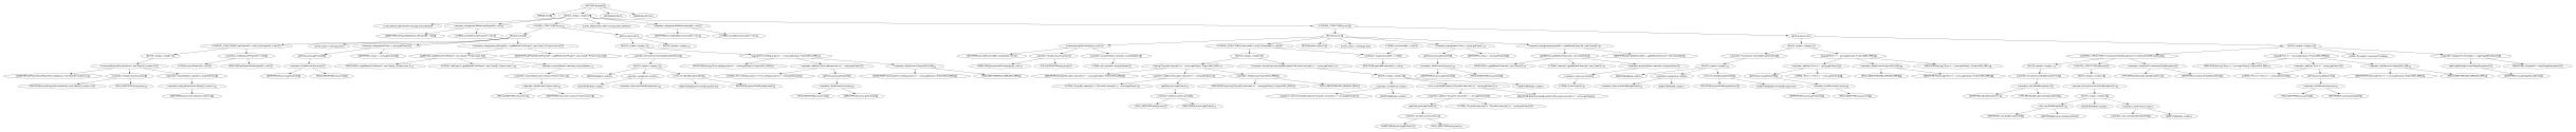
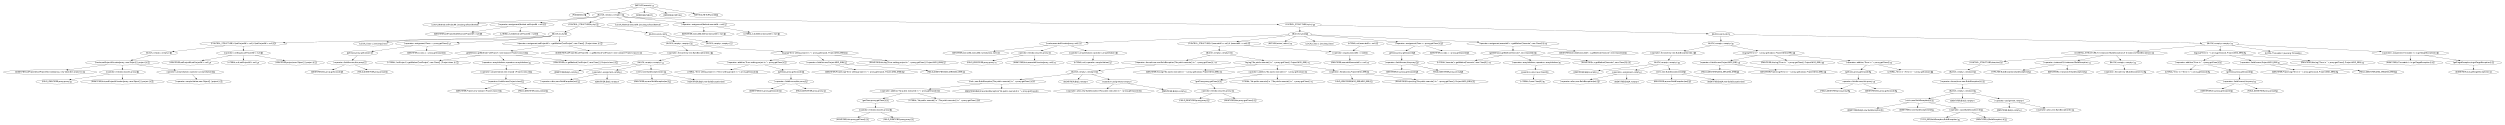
  digraph {
    fontname=Inter
    node [fontname=Inter]
    edge [fontname=Inter]
    n1 [label=<(METHOD,execute)<SUB>118</SUB>>]
    n2 [label=<(PARAM,this)<SUB>118</SUB>>]
    n3 [label=<(BLOCK,&lt;empty&gt;,&lt;empty&gt;)<SUB>118</SUB>>]
    n4 [label=<(MODIFIER,PUBLIC)>]
    n5 [label=<(MODIFIER,VIRTUAL)>]
+   n6 [label=<(METHOD_RETURN,void)<SUB>118</SUB>>]
    n7 [label=<(LOCAL,Method setProjectM: java.lang.reflect.Method)>]
    n8 [label=<(&lt;operator&gt;.assignment,Method setProjectM = null)<SUB>119</SUB>>]
    n9 [label=<(CONTROL_STRUCTURE,try,try)<SUB>120</SUB>>]
    n10 [label=<(LOCAL,Method executeM: java.lang.reflect.Method)>]
    n11 [label=<(&lt;operator&gt;.assignment,Method executeM = null)<SUB>137</SUB>>]
    n12 [label=<(CONTROL_STRUCTURE,try,try)<SUB>138</SUB>>]
    n13 [label=<(IDENTIFIER,setProjectM,Method setProjectM = null)<SUB>119</SUB>>]
    n14 [label=<(LITERAL,null,Method setProjectM = null)<SUB>119</SUB>>]
    n15 [label=<(BLOCK,try,try)<SUB>120</SUB>>]
    n16 [label=<(BLOCK,catch,catch)>]
    n17 [label=<(IDENTIFIER,executeM,Method executeM = null)<SUB>137</SUB>>]
    n18 [label=<(LITERAL,null,Method executeM = null)<SUB>137</SUB>>]
    n19 [label=<(BLOCK,try,try)<SUB>138</SUB>>]
    n20 [label=<(BLOCK,catch,catch)>]
    n21 [label=<(LOCAL,Class c: java.lang.Class)>]
    n22 [label=<(&lt;operator&gt;.assignment,Class c = proxy.getClass())<SUB>121</SUB>>]
    n23 [label=<(&lt;operator&gt;.assignment,setProjectM = c.getMethod(&quot;setProject&quot;, new Class[] { Project.class }))<SUB>122</SUB>>]
    n24 [label=<(CONTROL_STRUCTURE,if (setProjectM != null),if (setProjectM != null))<SUB>124</SUB>>]
    n25 [label=<(BLOCK,&lt;empty&gt;,&lt;empty&gt;)<SUB>127</SUB>>]
    n26 [label=<(BLOCK,&lt;empty&gt;,&lt;empty&gt;)<SUB>130</SUB>>]
    n27 [label=<(IDENTIFIER,c,Class c = proxy.getClass())<SUB>121</SUB>>]
    n28 [label=<(getClass,proxy.getClass())<SUB>121</SUB>>]
    n29 [label=<(IDENTIFIER,setProjectM,setProjectM = c.getMethod(&quot;setProject&quot;, new Class[] { Project.class }))<SUB>122</SUB>>]
    n30 [label=<(getMethod,c.getMethod(&quot;setProject&quot;, new Class[] { Project.class }))<SUB>123</SUB>>]
    n31 [label=<(&lt;operator&gt;.notEquals,setProjectM != null)<SUB>124</SUB>>]
    n32 [label=<(BLOCK,&lt;empty&gt;,&lt;empty&gt;)<SUB>124</SUB>>]
    n33 [label=<(&lt;operator&gt;.fieldAccess,this.proxy)<SUB>121</SUB>>]
    n34 [label=<(IDENTIFIER,this,proxy.getClass())<SUB>121</SUB>>]
    n35 [label=<(FIELD_IDENTIFIER,proxy,proxy)<SUB>121</SUB>>]
    n36 [label=<(IDENTIFIER,c,c.getMethod(&quot;setProject&quot;, new Class[] { Project.class }))<SUB>123</SUB>>]
    n37 [label=<(LITERAL,&quot;setProject&quot;,c.getMethod(&quot;setProject&quot;, new Class[] { Project.class }))<SUB>123</SUB>>]
    n38 [label=<(&lt;operator&gt;.arrayInitializer,&lt;operator&gt;.arrayInitializer)<SUB>123</SUB>>]
    n39 [label=<(&lt;operator&gt;.arrayInitializer,new Class[] { Project.class })<SUB>123</SUB>>]
    n40 [label=<(&lt;operator&gt;.fieldAccess,Project.class)<SUB>123</SUB>>]
    n41 [label=<(IDENTIFIER,Project,new Class[] { Project.class })<SUB>123</SUB>>]
    n42 [label=<(FIELD_IDENTIFIER,class,class)<SUB>123</SUB>>]
    n43 [label=<(IDENTIFIER,setProjectM,setProjectM != null)<SUB>124</SUB>>]
    n44 [label=<(LITERAL,null,setProjectM != null)<SUB>124</SUB>>]
    n45 [label=<(invoke,setProjectM.invoke(proxy, new Object[] { project }))<SUB>125</SUB>>]
    n46 [label=<(IDENTIFIER,setProjectM,setProjectM.invoke(proxy, new Object[] { project }))<SUB>125</SUB>>]
    n47 [label=<(&lt;operator&gt;.fieldAccess,this.proxy)<SUB>125</SUB>>]
    n48 [label=<(&lt;operator&gt;.arrayInitializer,&lt;operator&gt;.arrayInitializer)<SUB>125</SUB>>]
    n49 [label=<(IDENTIFIER,this,setProjectM.invoke(proxy, new Object[] { project }))<SUB>125</SUB>>]
    n50 [label=<(FIELD_IDENTIFIER,proxy,proxy)<SUB>125</SUB>>]
    n51 [label=<(&lt;operator&gt;.arrayInitializer,new Object[] { project })<SUB>125</SUB>>]
    n52 [label=<(IDENTIFIER,project,new Object[] { project })<SUB>125</SUB>>]
    n53 [label=<(log,log(&quot;Error setting project in &quot; + proxy.getClass(), Project.MSG_ERR))<SUB>131</SUB>>]
    n54 [label=<(&lt;operator&gt;.throw,throw new BuildException(ex);)<SUB>133</SUB>>]
    n55 [label=<(IDENTIFIER,this,log(&quot;Error setting project in &quot; + proxy.getClass(), Project.MSG_ERR))<SUB>131</SUB>>]
    n56 [label=<(&lt;operator&gt;.addition,&quot;Error setting project in &quot; + proxy.getClass())<SUB>131</SUB>>]
    n57 [label=<(&lt;operator&gt;.fieldAccess,Project.MSG_ERR)<SUB>132</SUB>>]
    n58 [label=<(BLOCK,&lt;empty&gt;,&lt;empty&gt;)<SUB>133</SUB>>]
    n59 [label=<(LITERAL,&quot;Error setting project in &quot;,&quot;Error setting project in &quot; + proxy.getClass())<SUB>131</SUB>>]
    n60 [label=<(getClass,proxy.getClass())<SUB>131</SUB>>]
    n61 [label=<(IDENTIFIER,Project,log(&quot;Error setting project in &quot; + proxy.getClass(), Project.MSG_ERR))<SUB>132</SUB>>]
    n62 [label=<(FIELD_IDENTIFIER,MSG_ERR,MSG_ERR)<SUB>132</SUB>>]
    n63 [label=<(&lt;operator&gt;.fieldAccess,this.proxy)<SUB>131</SUB>>]
    n64 [label=<(IDENTIFIER,this,proxy.getClass())<SUB>131</SUB>>]
    n65 [label=<(FIELD_IDENTIFIER,proxy,proxy)<SUB>131</SUB>>]
    n66 [label=<(&lt;operator&gt;.assignment,&lt;empty&gt;)>]
    n67 [label=<(&lt;init&gt;,new BuildException(ex))<SUB>133</SUB>>]
    n68 [label=<(IDENTIFIER,$obj1,&lt;empty&gt;)>]
    n69 [label=<(IDENTIFIER,$obj1,&lt;empty&gt;)>]
    n70 [label=<(&lt;operator&gt;.alloc,new BuildException(ex))<SUB>133</SUB>>]
    n71 [label=<(IDENTIFIER,$obj1,new BuildException(ex))>]
    n72 [label=<(IDENTIFIER,ex,new BuildException(ex))<SUB>133</SUB>>]
    n73 [label=<(LOCAL,Class c: java.lang.Class)>]
    n74 [label=<(&lt;operator&gt;.assignment,Class c = proxy.getClass())<SUB>139</SUB>>]
    n75 [label=<(&lt;operator&gt;.assignment,executeM = c.getMethod(&quot;execute&quot;, new Class[0]))<SUB>140</SUB>>]
    n76 [label=<(CONTROL_STRUCTURE,if (executeM == null),if (executeM == null))<SUB>141</SUB>>]
    n77 [label=<(invoke,executeM.invoke(proxy, null))<SUB>147</SUB>>]
    n78 [label=<(RETURN,return;,return;)<SUB>148</SUB>>]
    n79 [label=<(BLOCK,&lt;empty&gt;,&lt;empty&gt;)<SUB>149</SUB>>]
    n80 [label=<(BLOCK,&lt;empty&gt;,&lt;empty&gt;)<SUB>157</SUB>>]
    n81 [label=<(IDENTIFIER,c,Class c = proxy.getClass())<SUB>139</SUB>>]
    n82 [label=<(getClass,proxy.getClass())<SUB>139</SUB>>]
    n83 [label=<(IDENTIFIER,executeM,executeM = c.getMethod(&quot;execute&quot;, new Class[0]))<SUB>140</SUB>>]
    n84 [label=<(getMethod,c.getMethod(&quot;execute&quot;, new Class[0]))<SUB>140</SUB>>]
    n85 [label=<(&lt;operator&gt;.equals,executeM == null)<SUB>141</SUB>>]
    n86 [label=<(BLOCK,&lt;empty&gt;,&lt;empty&gt;)<SUB>141</SUB>>]
    n87 [label=<(IDENTIFIER,executeM,executeM.invoke(proxy, null))<SUB>147</SUB>>]
    n88 [label=<(&lt;operator&gt;.fieldAccess,this.proxy)<SUB>147</SUB>>]
    n89 [label=<(&lt;operator&gt;.arrayInitializer,&lt;operator&gt;.arrayInitializer)<SUB>147</SUB>>]
    n90 [label=<(&lt;operator&gt;.fieldAccess,this.proxy)<SUB>139</SUB>>]
    n91 [label=<(IDENTIFIER,this,proxy.getClass())<SUB>139</SUB>>]
    n92 [label=<(FIELD_IDENTIFIER,proxy,proxy)<SUB>139</SUB>>]
    n93 [label=<(IDENTIFIER,c,c.getMethod(&quot;execute&quot;, new Class[0]))<SUB>140</SUB>>]
    n94 [label=<(LITERAL,&quot;execute&quot;,c.getMethod(&quot;execute&quot;, new Class[0]))<SUB>140</SUB>>]
    n95 [label=<(&lt;operator&gt;.arrayInitializer,&lt;operator&gt;.arrayInitializer)<SUB>140</SUB>>]
    n96 [label=<(&lt;operator&gt;.alloc,new Class[0])>]
    n97 [label=<(LITERAL,0,new Class[0])<SUB>140</SUB>>]
    n98 [label=<(IDENTIFIER,executeM,executeM == null)<SUB>141</SUB>>]
    n99 [label=<(log,log(&quot;No public execute() in &quot; + proxy.getClass(), Project.MSG_ERR))<SUB>142</SUB>>]
    n100 [label=<(&lt;operator&gt;.throw,throw new BuildException(&quot;No public execute() in &quot; + proxy.getClass());)<SUB>144</SUB>>]
    n101 [label=<(LITERAL,null,executeM == null)<SUB>141</SUB>>]
    n102 [label=<(IDENTIFIER,this,log(&quot;No public execute() in &quot; + proxy.getClass(), Project.MSG_ERR))<SUB>142</SUB>>]
    n103 [label=<(&lt;operator&gt;.addition,&quot;No public execute() in &quot; + proxy.getClass())<SUB>142</SUB>>]
    n104 [label=<(&lt;operator&gt;.fieldAccess,Project.MSG_ERR)<SUB>143</SUB>>]
    n105 [label=<(BLOCK,&lt;empty&gt;,&lt;empty&gt;)<SUB>144</SUB>>]
    n106 [label=<(LITERAL,&quot;No public execute() in &quot;,&quot;No public execute() in &quot; + proxy.getClass())<SUB>142</SUB>>]
    n107 [label=<(getClass,proxy.getClass())<SUB>142</SUB>>]
    n108 [label=<(IDENTIFIER,Project,log(&quot;No public execute() in &quot; + proxy.getClass(), Project.MSG_ERR))<SUB>143</SUB>>]
    n109 [label=<(FIELD_IDENTIFIER,MSG_ERR,MSG_ERR)<SUB>143</SUB>>]
    n110 [label=<(&lt;operator&gt;.fieldAccess,this.proxy)<SUB>142</SUB>>]
    n111 [label=<(IDENTIFIER,this,proxy.getClass())<SUB>142</SUB>>]
    n112 [label=<(FIELD_IDENTIFIER,proxy,proxy)<SUB>142</SUB>>]
    n113 [label=<(&lt;operator&gt;.assignment,&lt;empty&gt;)>]
    n114 [label=<(&lt;init&gt;,new BuildException(&quot;No public execute() in &quot; + proxy.getClass()))<SUB>144</SUB>>]
    n115 [label=<(IDENTIFIER,$obj2,&lt;empty&gt;)>]
    n116 [label=<(IDENTIFIER,$obj2,&lt;empty&gt;)>]
    n117 [label=<(&lt;operator&gt;.alloc,new BuildException(&quot;No public execute() in &quot; + proxy.getClass()))<SUB>144</SUB>>]
    n118 [label=<(IDENTIFIER,$obj2,new BuildException(&quot;No public execute() in &quot; + proxy.getClass()))>]
    n119 [label=<(&lt;operator&gt;.addition,&quot;No public execute() in &quot; + proxy.getClass())<SUB>144</SUB>>]
    n120 [label=<(LITERAL,&quot;No public execute() in &quot;,&quot;No public execute() in &quot; + proxy.getClass())<SUB>144</SUB>>]
    n121 [label=<(getClass,proxy.getClass())<SUB>145</SUB>>]
    n122 [label=<(&lt;operator&gt;.fieldAccess,this.proxy)<SUB>145</SUB>>]
    n123 [label=<(IDENTIFIER,this,proxy.getClass())<SUB>145</SUB>>]
    n124 [label=<(FIELD_IDENTIFIER,proxy,proxy)<SUB>145</SUB>>]
    n125 [label=<(IDENTIFIER,this,executeM.invoke(proxy, null))<SUB>147</SUB>>]
    n126 [label=<(FIELD_IDENTIFIER,proxy,proxy)<SUB>147</SUB>>]
    n127 [label=<(LITERAL,null,&lt;operator&gt;.arrayInitializer)<SUB>137</SUB>>]
    n128 [label=<(log,log(&quot;Error in &quot; + proxy.getClass(), Project.MSG_ERR))<SUB>150</SUB>>]
    n129 [label=<(LOCAL,Throwable t: java.lang.Throwable)>]
    n130 [label=<(&lt;operator&gt;.assignment,Throwable t = ie.getTargetException())<SUB>151</SUB>>]
    n131 [label=<(CONTROL_STRUCTURE,if (t instanceof BuildException),if (t instanceof BuildException))<SUB>152</SUB>>]
    n132 [label=<(log,log(&quot;Error in &quot; + proxy.getClass(), Project.MSG_ERR))<SUB>158</SUB>>]
    n133 [label=<(&lt;operator&gt;.throw,throw new BuildException(ex);)<SUB>159</SUB>>]
    n134 [label=<(IDENTIFIER,this,log(&quot;Error in &quot; + proxy.getClass(), Project.MSG_ERR))<SUB>150</SUB>>]
    n135 [label=<(&lt;operator&gt;.addition,&quot;Error in &quot; + proxy.getClass())<SUB>150</SUB>>]
    n136 [label=<(&lt;operator&gt;.fieldAccess,Project.MSG_ERR)<SUB>150</SUB>>]
    n137 [label=<(IDENTIFIER,t,Throwable t = ie.getTargetException())<SUB>451</SUB>>]
    n138 [label=<(getTargetException,ie.getTargetException())<SUB>151</SUB>>]
    n139 [label=<(&lt;operator&gt;.instanceOf,t instanceof BuildException)<SUB>152</SUB>>]
    n140 [label=<(BLOCK,&lt;empty&gt;,&lt;empty&gt;)<SUB>152</SUB>>]
    n141 [label=<(CONTROL_STRUCTURE,else,else)<SUB>154</SUB>>]
    n142 [label=<(LITERAL,&quot;Error in &quot;,&quot;Error in &quot; + proxy.getClass())<SUB>150</SUB>>]
    n143 [label=<(getClass,proxy.getClass())<SUB>150</SUB>>]
    n144 [label=<(IDENTIFIER,Project,log(&quot;Error in &quot; + proxy.getClass(), Project.MSG_ERR))<SUB>150</SUB>>]
    n145 [label=<(FIELD_IDENTIFIER,MSG_ERR,MSG_ERR)<SUB>150</SUB>>]
    n146 [label=<(&lt;operator&gt;.fieldAccess,this.proxy)<SUB>150</SUB>>]
    n147 [label=<(IDENTIFIER,this,proxy.getClass())<SUB>150</SUB>>]
    n148 [label=<(FIELD_IDENTIFIER,proxy,proxy)<SUB>150</SUB>>]
    n149 [label=<(IDENTIFIER,ie,ie.getTargetException())<SUB>151</SUB>>]
    n150 [label=<(IDENTIFIER,t,t instanceof BuildException)<SUB>152</SUB>>]
    n151 [label=<(TYPE_REF,BuildException,BuildException)<SUB>152</SUB>>]
    n152 [label=<(&lt;operator&gt;.throw,throw ((BuildException) t);)<SUB>153</SUB>>]
    n153 [label=<(BLOCK,&lt;empty&gt;,&lt;empty&gt;)<SUB>154</SUB>>]
    n154 [label=<(&lt;operator&gt;.cast,(BuildException) t)<SUB>153</SUB>>]
    n155 [label=<(TYPE_REF,BuildException,BuildException)<SUB>153</SUB>>]
    n156 [label=<(IDENTIFIER,t,(BuildException) t)<SUB>153</SUB>>]
    n157 [label=<(&lt;operator&gt;.throw,throw new BuildException(t);)<SUB>155</SUB>>]
    n158 [label=<(BLOCK,&lt;empty&gt;,&lt;empty&gt;)<SUB>155</SUB>>]
    n159 [label=<(&lt;operator&gt;.assignment,&lt;empty&gt;)>]
    n160 [label=<(&lt;init&gt;,new BuildException(t))<SUB>155</SUB>>]
    n161 [label=<(IDENTIFIER,$obj3,&lt;empty&gt;)>]
    n162 [label=<(IDENTIFIER,$obj3,&lt;empty&gt;)>]
    n163 [label=<(&lt;operator&gt;.alloc,new BuildException(t))<SUB>155</SUB>>]
    n164 [label=<(IDENTIFIER,$obj3,new BuildException(t))>]
    n165 [label=<(IDENTIFIER,t,new BuildException(t))<SUB>155</SUB>>]
    n166 [label=<(IDENTIFIER,this,log(&quot;Error in &quot; + proxy.getClass(), Project.MSG_ERR))<SUB>158</SUB>>]
    n167 [label=<(&lt;operator&gt;.addition,&quot;Error in &quot; + proxy.getClass())<SUB>158</SUB>>]
    n168 [label=<(&lt;operator&gt;.fieldAccess,Project.MSG_ERR)<SUB>158</SUB>>]
    n169 [label=<(BLOCK,&lt;empty&gt;,&lt;empty&gt;)<SUB>159</SUB>>]
    n170 [label=<(LITERAL,&quot;Error in &quot;,&quot;Error in &quot; + proxy.getClass())<SUB>158</SUB>>]
    n171 [label=<(getClass,proxy.getClass())<SUB>158</SUB>>]
    n172 [label=<(IDENTIFIER,Project,log(&quot;Error in &quot; + proxy.getClass(), Project.MSG_ERR))<SUB>158</SUB>>]
    n173 [label=<(FIELD_IDENTIFIER,MSG_ERR,MSG_ERR)<SUB>158</SUB>>]
    n174 [label=<(&lt;operator&gt;.fieldAccess,this.proxy)<SUB>158</SUB>>]
    n175 [label=<(IDENTIFIER,this,proxy.getClass())<SUB>158</SUB>>]
    n176 [label=<(FIELD_IDENTIFIER,proxy,proxy)<SUB>158</SUB>>]
    n177 [label=<(&lt;operator&gt;.assignment,&lt;empty&gt;)>]
    n178 [label=<(&lt;init&gt;,new BuildException(ex))<SUB>159</SUB>>]
    n179 [label=<(IDENTIFIER,$obj4,&lt;empty&gt;)>]
    n180 [label=<(IDENTIFIER,$obj4,&lt;empty&gt;)>]
    n181 [label=<(&lt;operator&gt;.alloc,new BuildException(ex))<SUB>159</SUB>>]
    n182 [label=<(IDENTIFIER,$obj4,new BuildException(ex))>]
    n183 [label=<(IDENTIFIER,ex,new BuildException(ex))<SUB>159</SUB>>]
    n1 -> n2
    n1 -> n3
    n1 -> n4
    n1 -> n5
+   n1 -> n6
    n3 -> n7
    n3 -> n8
    n3 -> n9
    n3 -> n10
    n3 -> n11
    n3 -> n12
    n8 -> n13
    n8 -> n14
    n9 -> n15
    n9 -> n16
    n11 -> n17
    n11 -> n18
    n12 -> n19
    n12 -> n20
    n15 -> n21
    n15 -> n22
    n15 -> n23
    n15 -> n24
    n16 -> n25
    n16 -> n26
    n19 -> n73
    n19 -> n74
    n19 -> n75
    n19 -> n76
    n19 -> n77
    n19 -> n78
    n20 -> n79
    n20 -> n80
    n22 -> n27
    n22 -> n28
    n23 -> n29
    n23 -> n30
    n24 -> n31
    n24 -> n32
    n26 -> n53
    n26 -> n54
    n28 -> n33
    n30 -> n36
    n30 -> n37
    n30 -> n38
    n31 -> n43
    n31 -> n44
    n32 -> n45
    n33 -> n34
    n33 -> n35
    n38 -> n39
    n39 -> n40
    n40 -> n41
    n40 -> n42
    n45 -> n46
    n45 -> n47
    n45 -> n48
    n47 -> n49
    n47 -> n50
    n48 -> n51
-   n51 -> n52
+   n31 -> n52
    n53 -> n55
    n53 -> n56
    n53 -> n57
    n54 -> n58
    n56 -> n59
    n56 -> n60
    n57 -> n61
    n57 -> n62
    n58 -> n66
    n58 -> n67
    n58 -> n68
    n60 -> n63
    n63 -> n64
    n63 -> n65
    n66 -> n69
    n66 -> n70
    n67 -> n71
    n67 -> n72
    n74 -> n81
    n74 -> n82
    n75 -> n83
    n75 -> n84
    n76 -> n85
    n76 -> n86
    n77 -> n87
    n77 -> n88
    n77 -> n89
    n79 -> n128
    n79 -> n129
    n79 -> n130
    n79 -> n131
    n80 -> n132
    n80 -> n133
    n82 -> n90
    n84 -> n93
    n84 -> n94
    n84 -> n95
    n85 -> n98
    n86 -> n99
    n86 -> n100
    n88 -> n125
    n88 -> n126
    n89 -> n127
    n90 -> n91
    n90 -> n92
    n95 -> n96
    n96 -> n97
    n99 -> n102
    n99 -> n103
    n99 -> n104
    n100 -> n105
    n101 -> n85
    n103 -> n106
    n103 -> n107
    n104 -> n108
    n104 -> n109
    n105 -> n113
    n105 -> n114
    n105 -> n115
    n107 -> n110
    n110 -> n111
    n110 -> n112
    n113 -> n116
    n113 -> n117
    n114 -> n118
    n114 -> n119
    n119 -> n120
    n119 -> n121
    n121 -> n122
    n122 -> n123
    n122 -> n124
    n128 -> n134
    n128 -> n135
    n128 -> n136
    n130 -> n137
    n130 -> n138
    n131 -> n139
    n131 -> n140
    n131 -> n141
    n132 -> n166
    n132 -> n167
    n132 -> n168
    n133 -> n169
    n135 -> n142
    n135 -> n143
    n136 -> n144
    n136 -> n145
    n138 -> n149
    n139 -> n150
    n139 -> n151
    n140 -> n152
    n141 -> n153
    n143 -> n146
    n146 -> n147
    n146 -> n148
-   n152 -> n154
+   n160 -> n154
    n153 -> n157
    n154 -> n155
    n154 -> n156
    n157 -> n158
    n158 -> n159
    n158 -> n160
    n158 -> n161
    n159 -> n162
    n159 -> n163
    n160 -> n164
    n160 -> n165
    n167 -> n170
    n167 -> n171
    n168 -> n172
    n168 -> n173
    n169 -> n177
    n169 -> n178
    n169 -> n179
    n171 -> n174
    n174 -> n175
    n174 -> n176
    n177 -> n180
    n177 -> n181
    n178 -> n182
    n178 -> n183
  }
